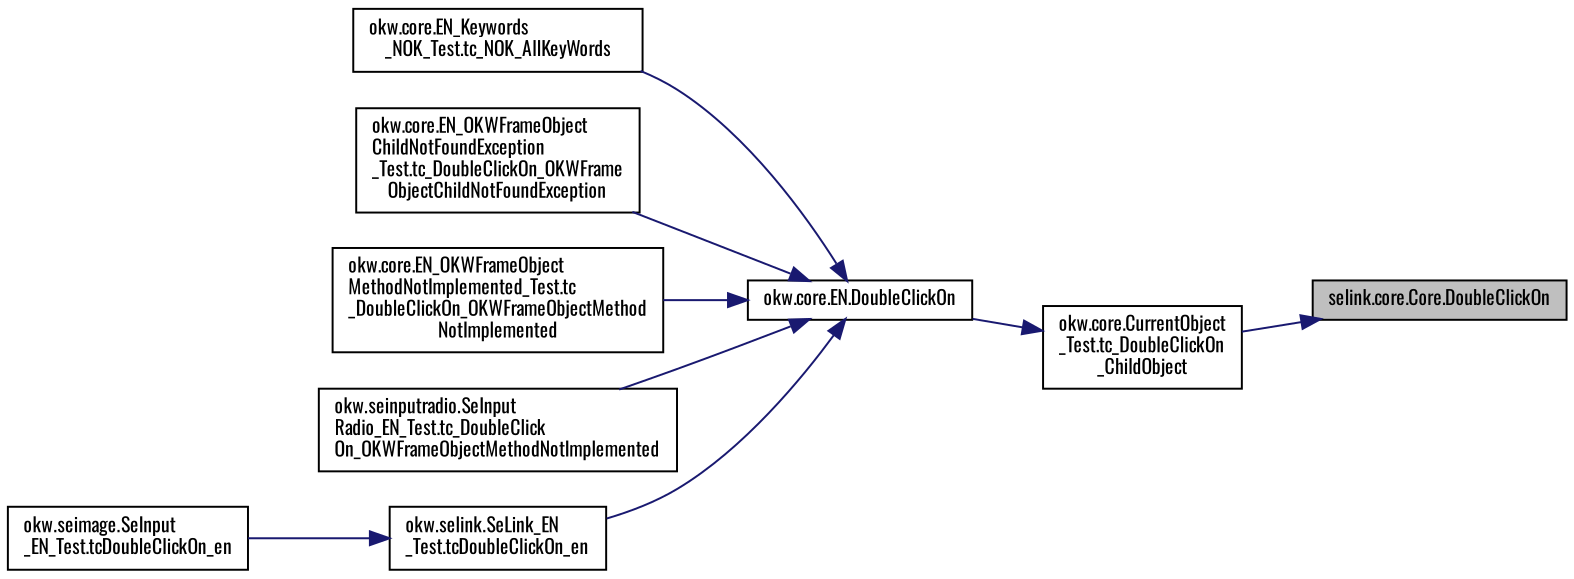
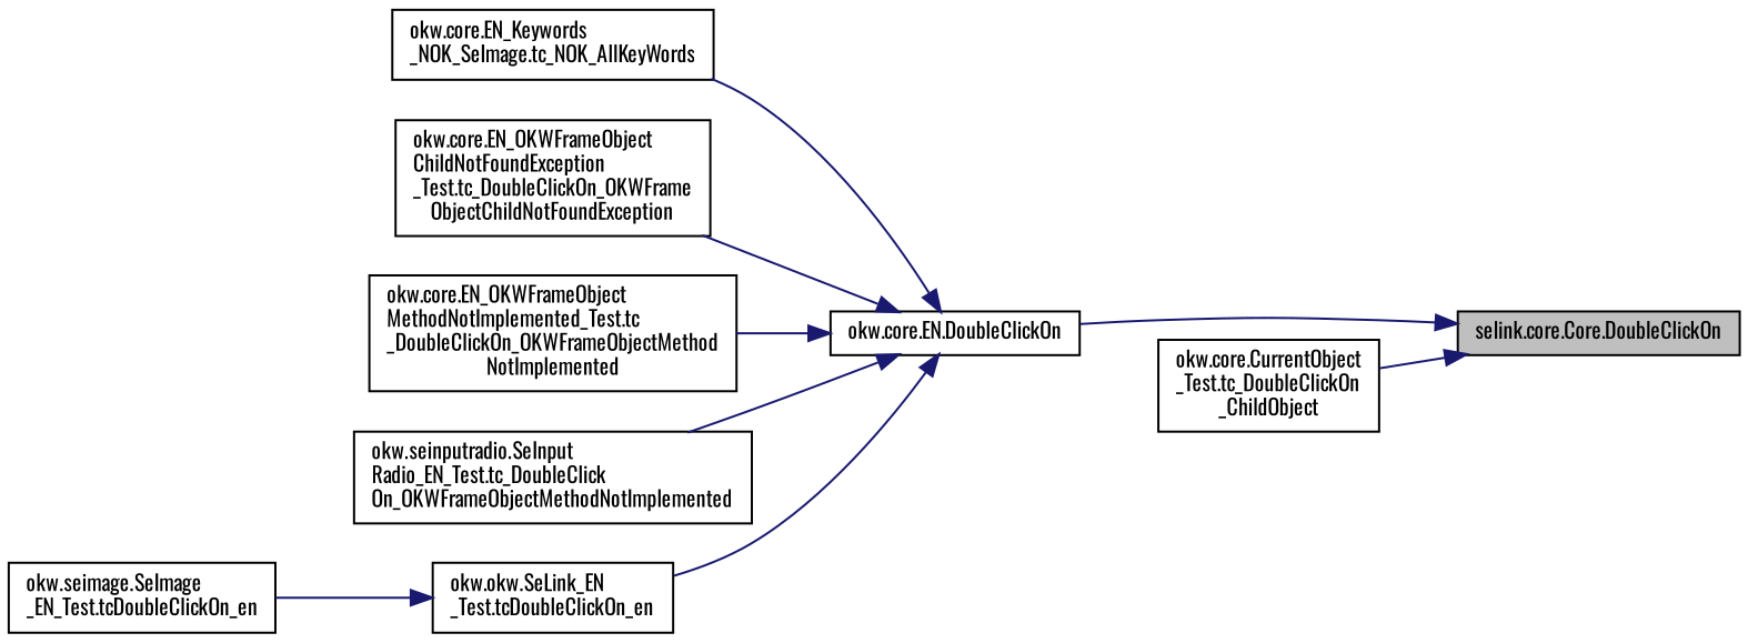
  digraph {
    fontname=Oswald
    rankdir=RL
    node [color=black fillcolor=white fontname=Oswald fontsize=10 shape=record style=filled]
    edge [color=midnightblue dir=back fontname=Oswald fontsize=10 labelfontname=Helvetica labelfontsize=10 style=solid]
    n1 [fillcolor=grey75 fontcolor=black height=0.2 label="selink.core.Core.DoubleClickOn" width=0.4]
    n2 [height=0.2 label="okw.core.EN.DoubleClickOn" width=0.4]
    n3 [height=0.2 label="okw.core.CurrentObject\l_Test.tc_DoubleClickOn\l_ChildObject" width=0.4]
-   n4 [height=0.2 label="okw.core.EN_Keywords\l_NOK_Test.tc_NOK_AllKeyWords" width=0.4]
+   n4 [height=0.2 label="okw.core.EN_Keywords\l_NOK_SeImage.tc_NOK_AllKeyWords" width=0.4]
    n5 [height=0.2 label="okw.core.EN_OKWFrameObject\lChildNotFoundException\l_Test.tc_DoubleClickOn_OKWFrame\lObjectChildNotFoundException" width=0.4]
    n6 [height=0.2 label="okw.core.EN_OKWFrameObject\lMethodNotImplemented_Test.tc\l_DoubleClickOn_OKWFrameObjectMethod\lNotImplemented" width=0.4]
    n7 [height=0.2 label="okw.seinputradio.SeInput\lRadio_EN_Test.tc_DoubleClick\lOn_OKWFrameObjectMethodNotImplemented" width=0.4]
-   n8 [height=0.2 label="okw.selink.SeLink_EN\l_Test.tcDoubleClickOn_en" width=0.4]
-   n9 [height=0.2 label="okw.seimage.SeInput\l_EN_Test.tcDoubleClickOn_en" width=0.4]
-   n3 -> n2
+   n8 [height=0.2 label="okw.okw.SeLink_EN\l_Test.tcDoubleClickOn_en" width=0.4]
+   n9 [height=0.2 label="okw.seimage.SeImage\l_EN_Test.tcDoubleClickOn_en" width=0.4]
+   n1 -> n2
    n1 -> n3
    n2 -> n4
    n2 -> n5
    n2 -> n6
    n2 -> n7
    n2 -> n8
    n8 -> n9
  }
